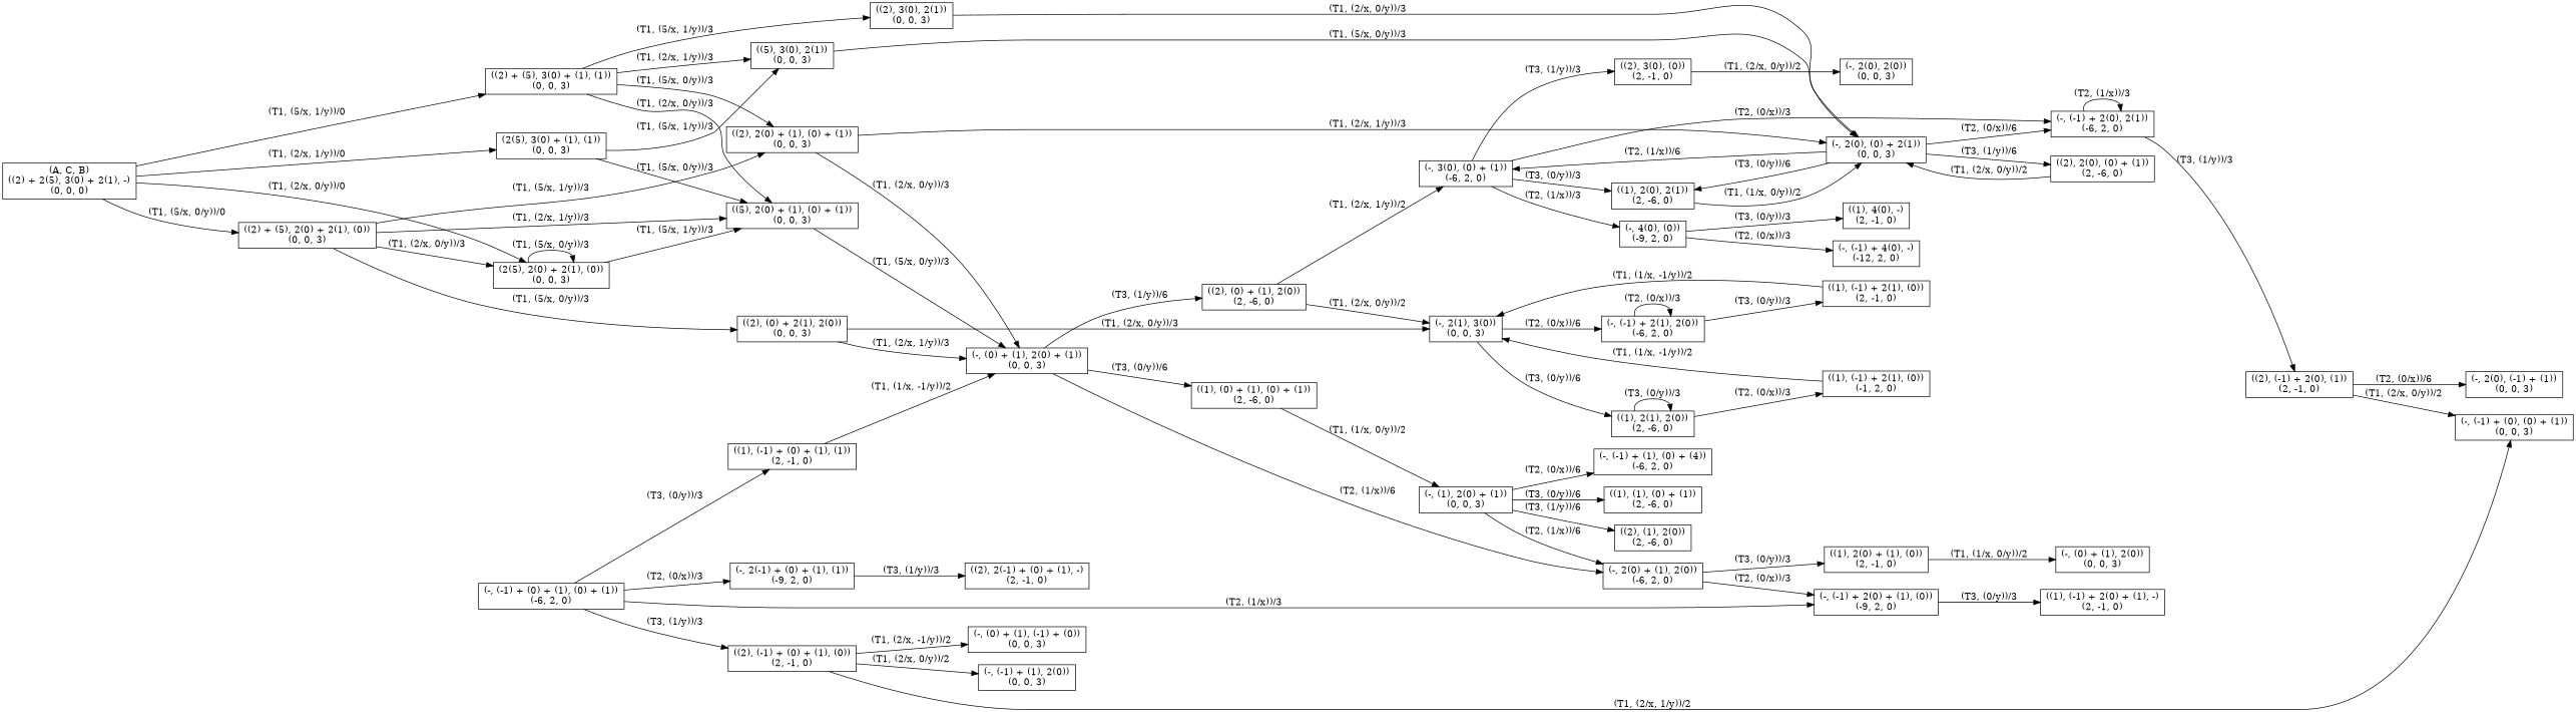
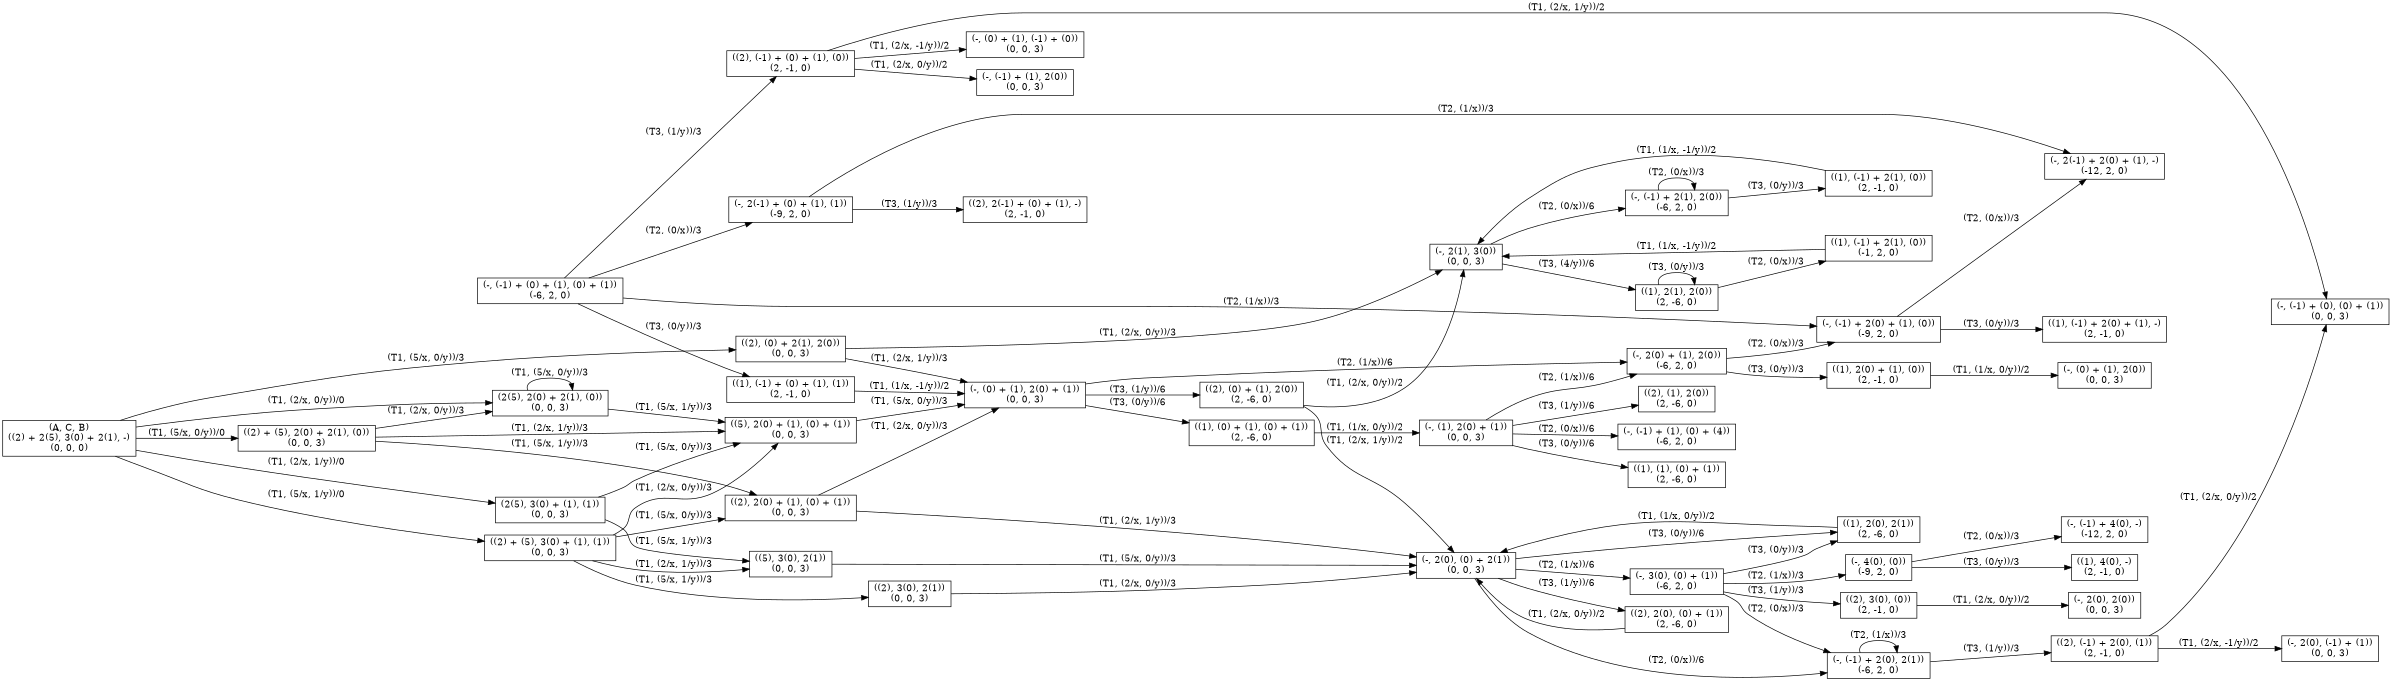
  digraph {
    rankdir=LR
    node [shape=box]
    n1 [label="(A, C, B)\n((2) + 2(5), 3(0) + 2(1), -)\n(0, 0, 0)"]
    n2 [label="(2(5), 2(0) + 2(1), (0))\n(0, 0, 3)"]
    n3 [label="(2(5), 3(0) + (1), (1))\n(0, 0, 3)"]
    n4 [label="((2) + (5), 2(0) + 2(1), (0))\n(0, 0, 3)"]
    n5 [label="((2) + (5), 3(0) + (1), (1))\n(0, 0, 3)"]
    n6 [label="((5), 2(0) + (1), (0) + (1))\n(0, 0, 3)"]
    n7 [label="((5), 3(0), 2(1))\n(0, 0, 3)"]
    n8 [label="((2), (0) + 2(1), 2(0))\n(0, 0, 3)"]
    n9 [label="((2), 2(0) + (1), (0) + (1))\n(0, 0, 3)"]
    n10 [label="((2), 3(0), 2(1))\n(0, 0, 3)"]
    n11 [label="(-, (0) + (1), 2(0) + (1))\n(0, 0, 3)"]
    n12 [label="(-, 2(0), (0) + 2(1))\n(0, 0, 3)"]
    n13 [label="(-, 2(1), 3(0))\n(0, 0, 3)"]
    n14 [label="(-, 2(0) + (1), 2(0))\n(-6, 2, 0)"]
    n15 [label="((1), (0) + (1), (0) + (1))\n(2, -6, 0)"]
    n16 [label="((2), (0) + (1), 2(0))\n(2, -6, 0)"]
    n17 [label="(-, (-1) + 2(0), 2(1))\n(-6, 2, 0)"]
    n18 [label="(-, 3(0), (0) + (1))\n(-6, 2, 0)"]
    n19 [label="((1), 2(0), 2(1))\n(2, -6, 0)"]
    n20 [label="((2), 2(0), (0) + (1))\n(2, -6, 0)"]
    n21 [label="(-, (-1) + 2(1), 2(0))\n(-6, 2, 0)"]
    n22 [label="((1), 2(1), 2(0))\n(2, -6, 0)"]
    n23 [label="(-, (-1) + (0) + (1), (0) + (1))\n(-6, 2, 0)"]
    n24 [label="(-, 2(-1) + (0) + (1), (1))\n(-9, 2, 0)"]
    n25 [label="(-, (-1) + 2(0) + (1), (0))\n(-9, 2, 0)"]
    n26 [label="((1), (-1) + (0) + (1), (1))\n(2, -1, 0)"]
    n27 [label="((2), (-1) + (0) + (1), (0))\n(2, -1, 0)"]
    n28 [label="((1), 2(0) + (1), (0))\n(2, -1, 0)"]
    n29 [label="(-, (1), 2(0) + (1))\n(0, 0, 3)"]
    n30 [label="((2), (-1) + 2(0), (1))\n(2, -1, 0)"]
    n31 [label="(-, 4(0), (0))\n(-9, 2, 0)"]
    n32 [label="((2), 3(0), (0))\n(2, -1, 0)"]
    n33 [label="((1), (-1) + 2(1), (0))\n(2, -1, 0)"]
    n34 [label="((1), (-1) + 2(1), (0))\n(-1, 2, 0)"]
+   n35 [label="(-, 2(-1) + 2(0) + (1), -)\n(-12, 2, 0)"]
    n36 [label="((2), 2(-1) + (0) + (1), -)\n(2, -1, 0)"]
    n37 [label="((1), (-1) + 2(0) + (1), -)\n(2, -1, 0)"]
    n38 [label="(-, (0) + (1), (-1) + (0))\n(0, 0, 3)"]
    n39 [label="(-, (-1) + (1), 2(0))\n(0, 0, 3)"]
    n40 [label="(-, (-1) + (0), (0) + (1))\n(0, 0, 3)"]
    n41 [label="(-, (0) + (1), 2(0))\n(0, 0, 3)"]
    n42 [label="(-, (-1) + (1), (0) + (4))\n(-6, 2, 0)"]
    n43 [label="((1), (1), (0) + (1))\n(2, -6, 0)"]
    n44 [label="((2), (1), 2(0))\n(2, -6, 0)"]
    n45 [label="(-, 2(0), (-1) + (1))\n(0, 0, 3)"]
    n46 [label="(-, (-1) + 4(0), -)\n(-12, 2, 0)"]
    n47 [label="((1), 4(0), -)\n(2, -1, 0)"]
    n48 [label="(-, 2(0), 2(0))\n(0, 0, 3)"]
    n1 -> n2 [label="(T1, (2/x, 0/y))/0"]
    n1 -> n3 [label="(T1, (2/x, 1/y))/0"]
    n1 -> n4 [label="(T1, (5/x, 0/y))/0"]
    n1 -> n5 [label="(T1, (5/x, 1/y))/0"]
    n2 -> n2 [label="(T1, (5/x, 0/y))/3"]
    n2 -> n6 [label="(T1, (5/x, 1/y))/3"]
    n3 -> n6 [label="(T1, (5/x, 0/y))/3"]
    n3 -> n7 [label="(T1, (5/x, 1/y))/3"]
    n4 -> n2 [label="(T1, (2/x, 0/y))/3"]
    n4 -> n6 [label="(T1, (2/x, 1/y))/3"]
-   n4 -> n8 [label="(T1, (5/x, 0/y))/3"]
+   n1 -> n8 [label="(T1, (5/x, 0/y))/3"]
    n4 -> n9 [label="(T1, (5/x, 1/y))/3"]
    n5 -> n6 [label="(T1, (2/x, 0/y))/3"]
    n5 -> n7 [label="(T1, (2/x, 1/y))/3"]
    n5 -> n9 [label="(T1, (5/x, 0/y))/3"]
    n5 -> n10 [label="(T1, (5/x, 1/y))/3"]
    n6 -> n11 [label="(T1, (5/x, 0/y))/3"]
    n7 -> n12 [label="(T1, (5/x, 0/y))/3"]
    n8 -> n11 [label="(T1, (2/x, 1/y))/3"]
    n8 -> n13 [label="(T1, (2/x, 0/y))/3"]
    n9 -> n11 [label="(T1, (2/x, 0/y))/3"]
    n9 -> n12 [label="(T1, (2/x, 1/y))/3"]
    n10 -> n12 [label="(T1, (2/x, 0/y))/3"]
    n11 -> n14 [label="(T2, (1/x))/6"]
    n11 -> n15 [label="(T3, (0/y))/6"]
    n11 -> n16 [label="(T3, (1/y))/6"]
    n12 -> n17 [label="(T2, (0/x))/6"]
    n12 -> n18 [label="(T2, (1/x))/6"]
    n12 -> n19 [label="(T3, (0/y))/6"]
    n12 -> n20 [label="(T3, (1/y))/6"]
    n13 -> n21 [label="(T2, (0/x))/6"]
-   n13 -> n22 [label="(T3, (0/y))/6"]
+   n13 -> n22 [label="(T3, (4/y))/6"]
    n14 -> n25 [label="(T2, (0/x))/3"]
    n14 -> n28 [label="(T3, (0/y))/3"]
    n15 -> n29 [label="(T1, (1/x, 0/y))/2"]
-   n16 -> n18 [label="(T1, (2/x, 1/y))/2"]
+   n16 -> n12 [label="(T1, (2/x, 1/y))/2"]
    n16 -> n13 [label="(T1, (2/x, 0/y))/2"]
    n17 -> n17 [label="(T2, (1/x))/3"]
    n17 -> n30 [label="(T3, (1/y))/3"]
    n18 -> n17 [label="(T2, (0/x))/3"]
    n18 -> n19 [label="(T3, (0/y))/3"]
    n18 -> n31 [label="(T2, (1/x))/3"]
    n18 -> n32 [label="(T3, (1/y))/3"]
    n19 -> n12 [label="(T1, (1/x, 0/y))/2"]
    n20 -> n12 [label="(T1, (2/x, 0/y))/2"]
    n21 -> n21 [label="(T2, (0/x))/3"]
    n21 -> n33 [label="(T3, (0/y))/3"]
    n22 -> n22 [label="(T3, (0/y))/3"]
    n22 -> n34 [label="(T2, (0/x))/3"]
    n23 -> n24 [label="(T2, (0/x))/3"]
    n23 -> n25 [label="(T2, (1/x))/3"]
    n23 -> n26 [label="(T3, (0/y))/3"]
    n23 -> n27 [label="(T3, (1/y))/3"]
+   n24 -> n35 [label="(T2, (1/x))/3"]
    n24 -> n36 [label="(T3, (1/y))/3"]
+   n25 -> n35 [label="(T2, (0/x))/3"]
    n25 -> n37 [label="(T3, (0/y))/3"]
    n26 -> n11 [label="(T1, (1/x, -1/y))/2"]
    n27 -> n38 [label="(T1, (2/x, -1/y))/2"]
    n27 -> n39 [label="(T1, (2/x, 0/y))/2"]
    n27 -> n40 [label="(T1, (2/x, 1/y))/2"]
    n28 -> n41 [label="(T1, (1/x, 0/y))/2"]
    n29 -> n14 [label="(T2, (1/x))/6"]
    n29 -> n42 [label="(T2, (0/x))/6"]
    n29 -> n43 [label="(T3, (0/y))/6"]
    n29 -> n44 [label="(T3, (1/y))/6"]
    n30 -> n40 [label="(T1, (2/x, 0/y))/2"]
-   n30 -> n45 [label="(T2, (0/x))/6"]
+   n30 -> n45 [label="(T1, (2/x, -1/y))/2"]
    n31 -> n46 [label="(T2, (0/x))/3"]
    n31 -> n47 [label="(T3, (0/y))/3"]
    n32 -> n48 [label="(T1, (2/x, 0/y))/2"]
    n33 -> n13 [label="(T1, (1/x, -1/y))/2"]
    n34 -> n13 [label="(T1, (1/x, -1/y))/2"]
  }
